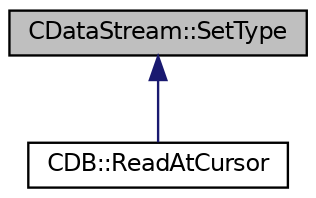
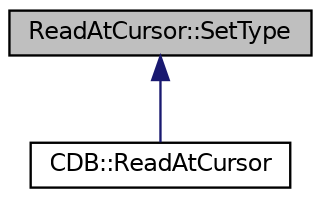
  digraph {
    rankdir=TB
    node [color=black fontname=Helvetica fontsize=10 shape=record style=filled]
-   n1 [fillcolor=grey75 fontcolor=black height=0.2 label="CDataStream::SetType" width=0.4]
+   n1 [fillcolor=grey75 fontcolor=black height=0.2 label="ReadAtCursor::SetType" width=0.4]
    n2 [fillcolor=white height=0.2 label="CDB::ReadAtCursor" width=0.4]
    n1 -> n2 [color=midnightblue dir=back fontname=Helvetica fontsize=10 labelfontname=Helvetica labelfontsize=10 style=solid]
  }
